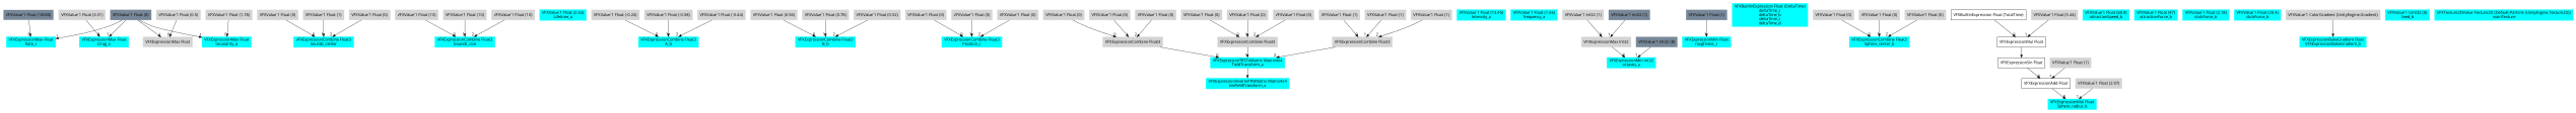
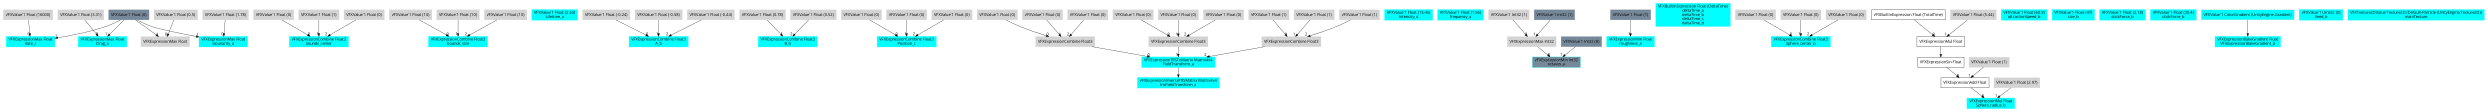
  digraph {
    fontname="Open Sans"
    node [color=lightgray fontname="Open Sans" shape=box style=filled]
    edge [fontname="Open Sans" headlabel=1]
    n1 [color=cyan label="VFXExpressionMax Float\nRate_a"]
-   n2 [label="VFXValue`1 Float (16000)" fillcolor=lightslategray]
+   n2 [label="VFXValue`1 Float (16000)"]
    n3 [color=lightslategray label="VFXValue`1 Float (0)"]
    n4 [color=cyan label="VFXExpressionMax Float\nDrag_a"]
    n5 [label="VFXExpressionMax Float"]
    n6 [color=cyan label="VFXExpressionMax Float\nlacunarity_a"]
    n7 [color=cyan label="VFXExpressionCombine Float3\nbounds_center"]
    n8 [label="VFXValue`1 Float (0)"]
    n9 [label="VFXValue`1 Float (1)"]
    n10 [label="VFXValue`1 Float (0)"]
    n11 [color=cyan label="VFXExpressionCombine Float3\nbounds_size"]
    n12 [label="VFXValue`1 Float (10)"]
    n13 [label="VFXValue`1 Float (10)"]
    n14 [label="VFXValue`1 Float (10)"]
    n15 [color=cyan label="VFXValue`1 Float (2.63)\nLifetime_a"]
    n16 [color=cyan label="VFXExpressionCombine Float3\nA_b"]
    n17 [label="VFXValue`1 Float (-0.24)"]
    n18 [label="VFXValue`1 Float (-0.58)"]
    n19 [label="VFXValue`1 Float (-0.44)"]
    n20 [color=cyan label="VFXExpressionCombine Float3\nB_b"]
-   n21 [label="VFXValue`1 Float (0.56)"]
    n22 [label="VFXValue`1 Float (0.78)"]
    n23 [label="VFXValue`1 Float (0.52)"]
    n24 [color=cyan label="VFXExpressionCombine Float3\nPosition_c"]
    n25 [label="VFXValue`1 Float (0)"]
    n26 [label="VFXValue`1 Float (0)"]
    n27 [label="VFXValue`1 Float (0)"]
    n28 [color=cyan label="VFXExpressionInverseTRSMatrix Matrix4x4\nInvFieldTransform_a"]
    n29 [color=cyan label="VFXExpressionTRSToMatrix Matrix4x4\nFieldTransform_a"]
    n30 [label="VFXExpressionCombine Float3"]
    n31 [label="VFXValue`1 Float (0)"]
    n32 [label="VFXValue`1 Float (0)"]
    n33 [label="VFXValue`1 Float (0)"]
    n34 [label="VFXExpressionCombine Float3"]
    n35 [label="VFXValue`1 Float (0)"]
    n36 [label="VFXValue`1 Float (0)"]
    n37 [label="VFXValue`1 Float (0)"]
    n38 [label="VFXExpressionCombine Float3"]
    n39 [label="VFXValue`1 Float (1)"]
    n40 [label="VFXValue`1 Float (1)"]
    n41 [label="VFXValue`1 Float (1)"]
    n42 [color=cyan label="VFXValue`1 Float (13.45)\nIntensity_a"]
    n43 [label="VFXValue`1 Float (3.31)"]
    n44 [color=cyan label="VFXValue`1 Float (1.56)\nfrequency_a"]
-   n45 [color=cyan label="VFXExpressionMin Int32\noctaves_a"]
+   n45 [color=cyan label="VFXExpressionMin Int32\noctaves_a" fillcolor=lightslategray]
    n46 [label="VFXExpressionMax Int32"]
    n47 [label="VFXValue`1 Int32 (1)"]
    n48 [color=lightslategray label="VFXValue`1 Int32 (1)"]
    n49 [color=lightslategray label="VFXValue`1 Int32 (8)"]
    n50 [color=cyan label="VFXExpressionMin Float\nroughness_a"]
    n51 [label="VFXValue`1 Float (0.5)"]
    n52 [color=lightslategray label="VFXValue`1 Float (1)"]
    n53 [label="VFXValue`1 Float (1.78)"]
    n54 [color=cyan label="VFXBuiltInExpression Float (DeltaTime)\ndeltaTime_a\ndeltaTime_b\ndeltaTime_c\ndeltaTime_d"]
    n55 [color=cyan label="VFXExpressionCombine Float3\nSphere_center_b"]
    n56 [label="VFXValue`1 Float (0)"]
    n57 [label="VFXValue`1 Float (0)"]
    n58 [label="VFXValue`1 Float (0)"]
    n59 [color=cyan label="VFXExpressionMul Float\nSphere_radius_b"]
    n60 [label="VFXExpressionAdd Float" color="" style=""]
    n61 [label="VFXExpressionSin Float" color="" style=""]
    n62 [label="VFXExpressionMul Float" color="" style=""]
    n63 [label="VFXBuiltInExpression Float (TotalTime)" color="" style=""]
    n64 [label="VFXValue`1 Float (5.44)"]
    n65 [label="VFXValue`1 Float (1)"]
    n66 [label="VFXValue`1 Float (2.97)"]
    n67 [color=cyan label="VFXValue`1 Float (60.9)\nattractionSpeed_b"]
-   n68 [color=cyan label="VFXValue`1 Float (47)\nattractionForce_b"]
+   n68 [color=cyan label="VFXValue`1 Float (47)\nsize_b"]
    n69 [color=cyan label="VFXValue`1 Float (2.18)\nstickForce_b"]
    n70 [color=cyan label="VFXValue`1 Float (20.4)\nstickForce_b"]
    n71 [color=cyan label="VFXExpressionBakeGradient Float\nVFXExpressionBakeGradient_b"]
-   n72 [label="VFXValue`1 ColorGradient (UnityEngine.Gradient)"]
+   n72 [label="VFXValue`1 ColorGradient (UnityEngine.Gradient)" fillcolor=cyan]
    n73 [color=cyan label="VFXValue`1 Uint32 (0)\nSeed_b"]
    n74 [color=cyan label="VFXTexture2DValue Texture2D (Default-Particle (UnityEngine.Texture2D))\nmainTexture"]
    n2 -> n1 [headlabel=0]
    n3 -> n1
    n3 -> n4
    n3 -> n5
    n3 -> n6
    n8 -> n7 [headlabel=0]
    n9 -> n7
    n10 -> n7 [headlabel=2]
    n12 -> n11 [headlabel=0]
    n13 -> n11
    n14 -> n11 [headlabel=2]
    n17 -> n16 [headlabel=0]
    n18 -> n16
    n19 -> n16 [headlabel=2]
-   n21 -> n20 [headlabel=0]
    n22 -> n20
    n23 -> n20 [headlabel=2]
    n25 -> n24 [headlabel=0]
    n26 -> n24
    n27 -> n24 [headlabel=2]
    n29 -> n28 [headlabel=""]
    n30 -> n29 [headlabel=0]
    n31 -> n30 [headlabel=0]
    n32 -> n30
    n33 -> n30 [headlabel=2]
    n34 -> n29
    n35 -> n34 [headlabel=0]
    n36 -> n34
    n37 -> n34 [headlabel=2]
    n38 -> n29 [headlabel=2]
    n39 -> n38 [headlabel=0]
    n40 -> n38
    n41 -> n38 [headlabel=2]
    n43 -> n4 [headlabel=0]
    n46 -> n45 [headlabel=0]
    n47 -> n46 [headlabel=0]
    n48 -> n46
    n49 -> n45
    n51 -> n5 [headlabel=0]
    n52 -> n50
    n53 -> n6 [headlabel=0]
    n56 -> n55 [headlabel=0]
    n57 -> n55
    n58 -> n55 [headlabel=2]
    n60 -> n59 [headlabel=0]
    n61 -> n60 [headlabel=0]
    n62 -> n61 [headlabel=""]
    n63 -> n62 [headlabel=0]
    n64 -> n62
    n65 -> n60
    n66 -> n59
    n72 -> n71 [headlabel=""]
  }
